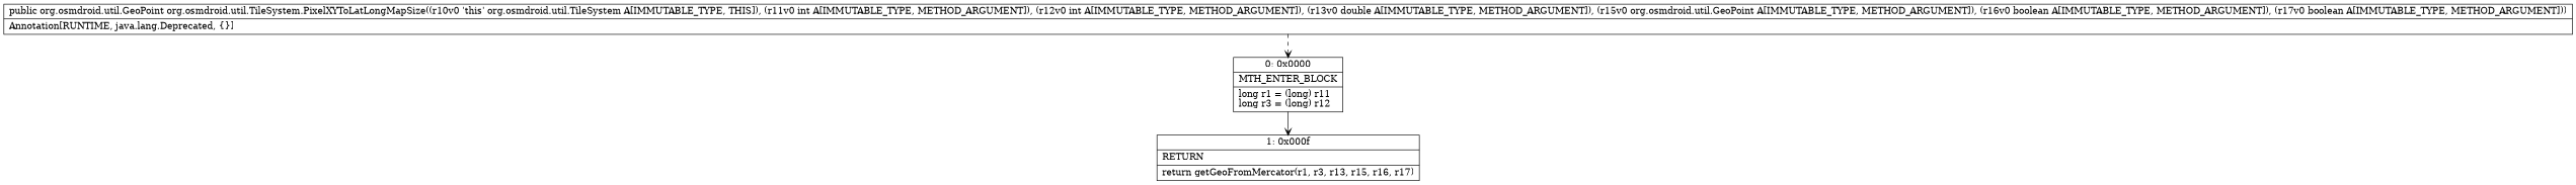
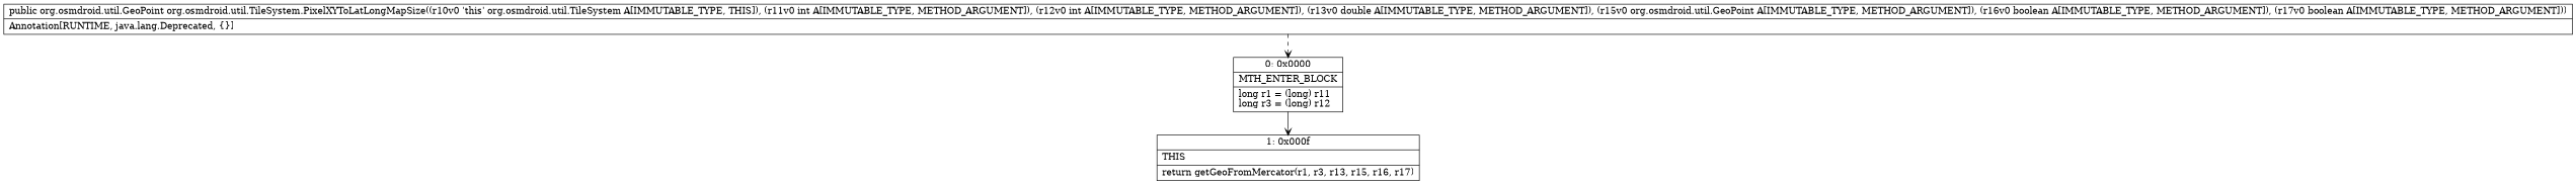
  digraph {
    node [shape=record]
    edge [arrowhead=vee]
    n1 [label="{0\:\ 0x0000|MTH_ENTER_BLOCK\l|long r1 = (long) r11\llong r3 = (long) r12\l}"]
-   n2 [label="{1\:\ 0x000f|RETURN\l|return getGeoFromMercator(r1, r3, r13, r15, r16, r17)\l}"]
+   n2 [label="{1\:\ 0x000f|THIS\l|return getGeoFromMercator(r1, r3, r13, r15, r16, r17)\l}"]
    n3 [label="{public org.osmdroid.util.GeoPoint org.osmdroid.util.TileSystem.PixelXYToLatLongMapSize((r10v0 'this' org.osmdroid.util.TileSystem A[IMMUTABLE_TYPE, THIS]), (r11v0 int A[IMMUTABLE_TYPE, METHOD_ARGUMENT]), (r12v0 int A[IMMUTABLE_TYPE, METHOD_ARGUMENT]), (r13v0 double A[IMMUTABLE_TYPE, METHOD_ARGUMENT]), (r15v0 org.osmdroid.util.GeoPoint A[IMMUTABLE_TYPE, METHOD_ARGUMENT]), (r16v0 boolean A[IMMUTABLE_TYPE, METHOD_ARGUMENT]), (r17v0 boolean A[IMMUTABLE_TYPE, METHOD_ARGUMENT]))  | Annotation[RUNTIME, java.lang.Deprecated, \{\}]\l}"]
    n1 -> n2 [style=solid]
    n3 -> n1 [style=dashed]
  }
